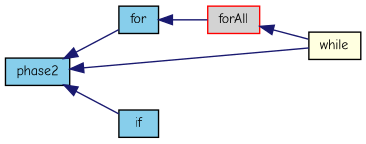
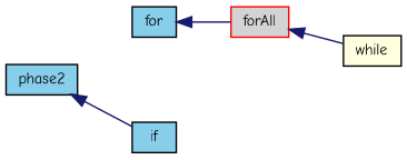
  digraph {
    fontname="Comic Neue"
    rankdir=LR
    node [color=black fillcolor=skyblue fontname="Comic Neue" fontsize=10 shape=record style=filled]
    edge [color=midnightblue dir=back fontname="Comic Neue" fontsize=10 labelfontname=Helvetica labelfontsize=10 style=solid]
    n1 [fontcolor=black height=0.2 label=phase2 width=0.4]
    n2 [height=0.2 label=for width=0.4]
    n3 [fillcolor=lightyellow height=0.2 label=while width=0.4]
    n4 [height=0.2 label=if width=0.4]
    n5 [color=red fillcolor=lightgrey height=0.2 label=forAll width=0.4]
-   n1 -> n2
-   n1 -> n3
    n1 -> n4
    n2 -> n5
    n5 -> n3
  }
